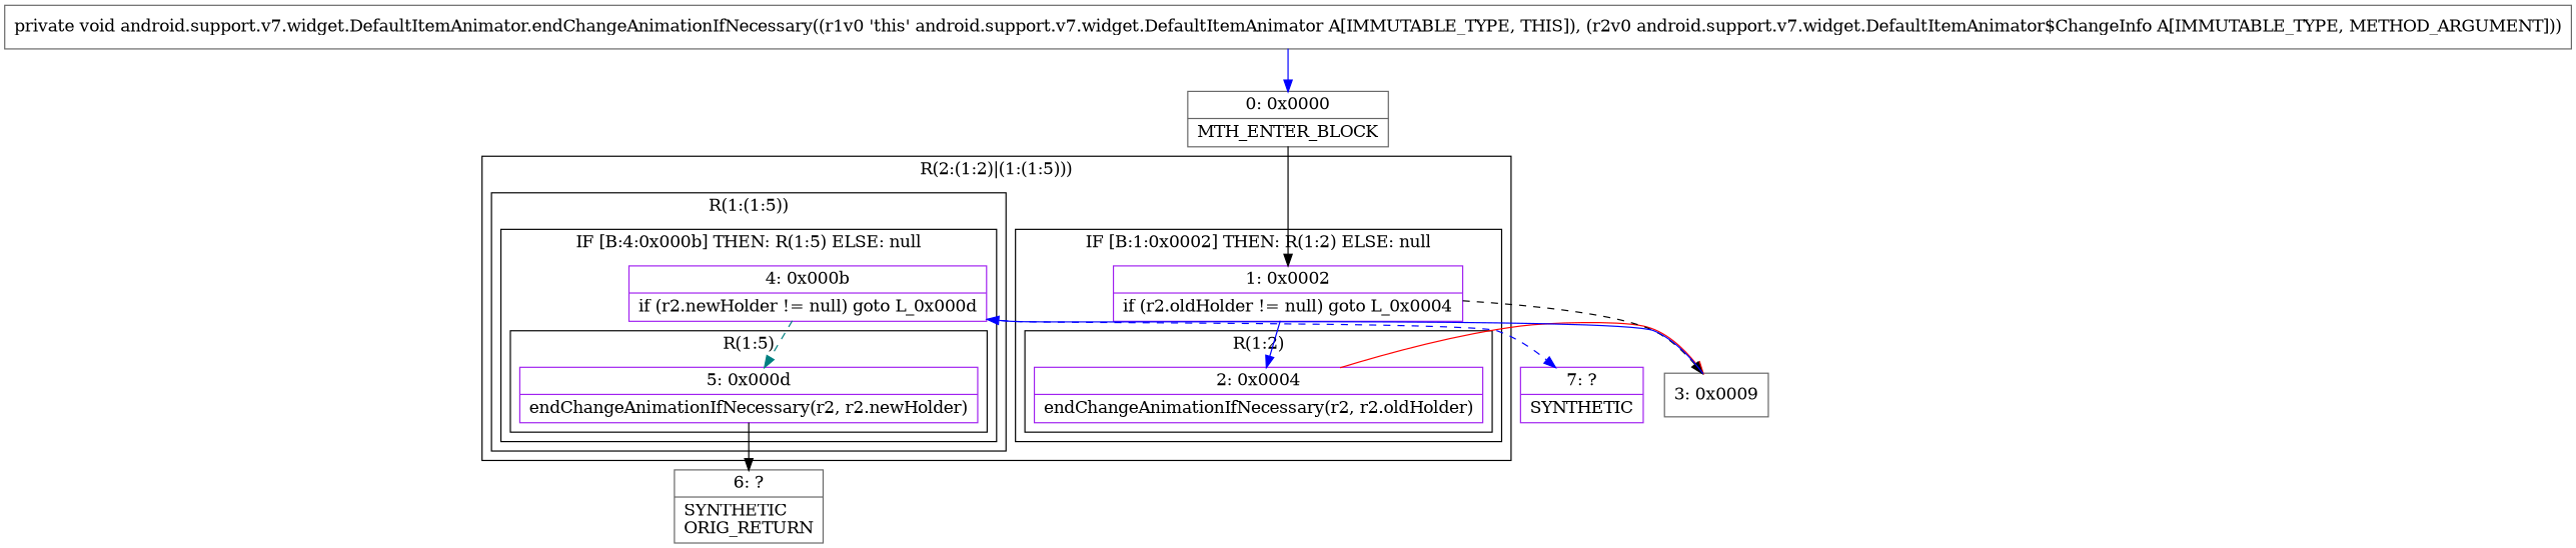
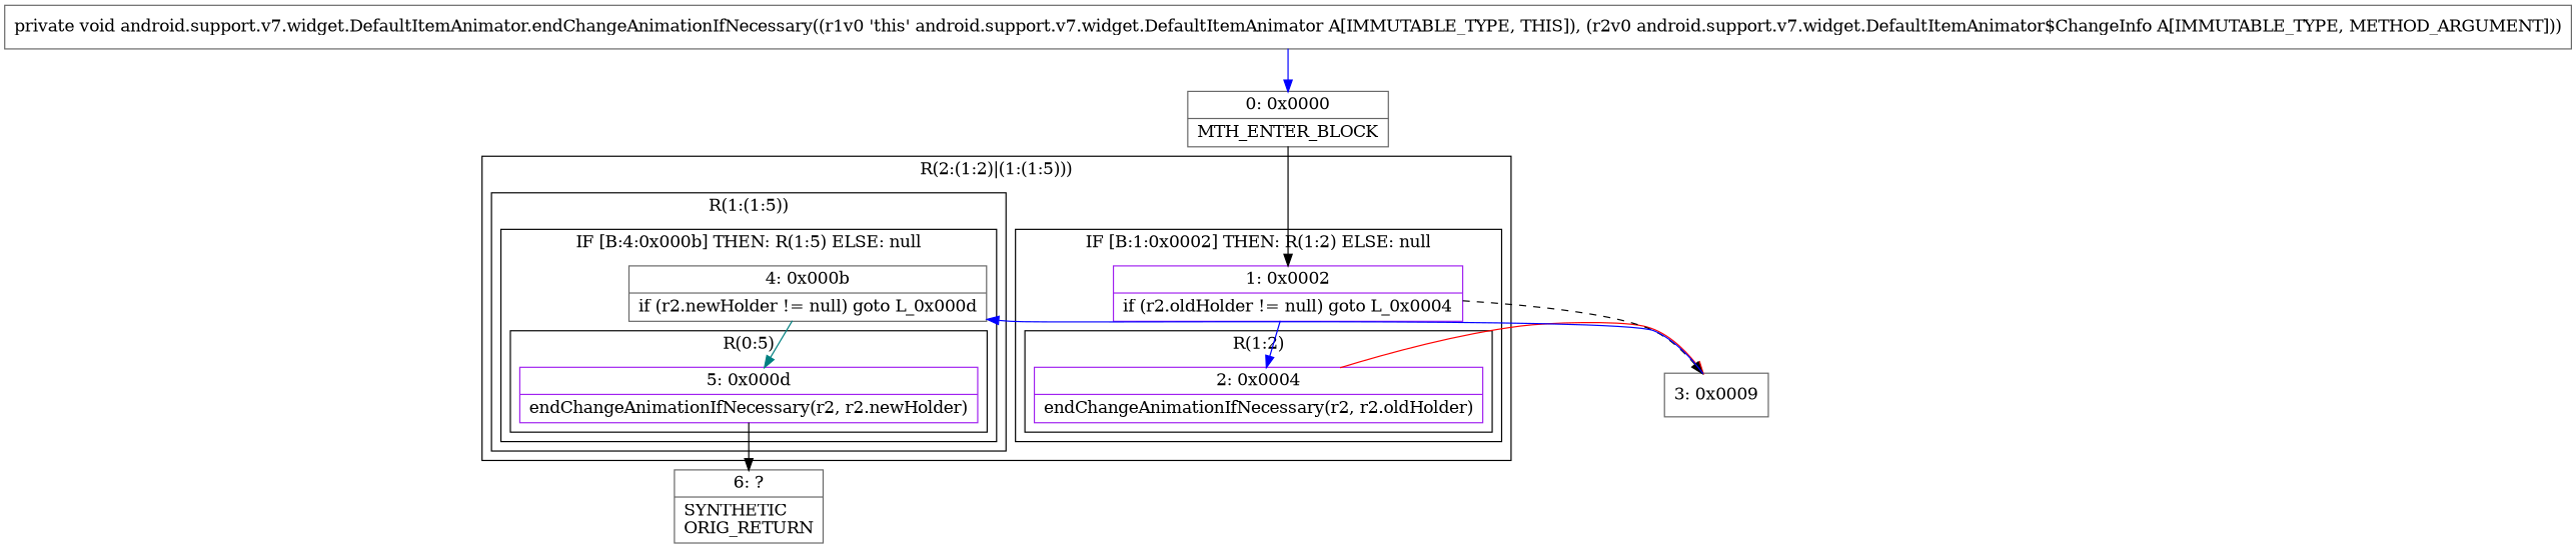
  digraph {
    node [color=gray40 shape=record]
    edge [color=blue]
    n1 [color=purple label="{2\:\ 0x0004|endChangeAnimationIfNecessary(r2, r2.oldHolder)\l}"]
    n2 [color=purple label="{1\:\ 0x0002|if (r2.oldHolder != null) goto L_0x0004\l}"]
    n3 [color=purple label="{5\:\ 0x000d|endChangeAnimationIfNecessary(r2, r2.newHolder)\l}"]
-   n4 [color=purple label="{4\:\ 0x000b|if (r2.newHolder != null) goto L_0x000d\l}"]
+   n4 [label="{4\:\ 0x000b|if (r2.newHolder != null) goto L_0x000d\l}"]
    n5 [label="{3\:\ 0x0009}"]
    n6 [label="{6\:\ ?|SYNTHETIC\lORIG_RETURN\l}"]
-   n7 [color=purple label="{7\:\ ?|SYNTHETIC\l}"]
    n8 [label="{0\:\ 0x0000|MTH_ENTER_BLOCK\l}"]
    n9 [label="{private void android.support.v7.widget.DefaultItemAnimator.endChangeAnimationIfNecessary((r1v0 'this' android.support.v7.widget.DefaultItemAnimator A[IMMUTABLE_TYPE, THIS]), (r2v0 android.support.v7.widget.DefaultItemAnimator$ChangeInfo A[IMMUTABLE_TYPE, METHOD_ARGUMENT])) }"]
    subgraph cluster_1 {
      label="R(2:(1:2)|(1:(1:5)))"
      subgraph cluster_2 {
        label="IF [B:1:0x0002] THEN: R(1:2) ELSE: null"
        n2
        subgraph cluster_3 {
          label="R(1:2)"
          n1
        }
      }
      subgraph cluster_4 {
        label="R(1:(1:5))"
        subgraph cluster_5 {
          label="IF [B:4:0x000b] THEN: R(1:5) ELSE: null"
          n4
          subgraph cluster_6 {
-           label="R(1:5)"
+           label="R(0:5)"
            n3
          }
        }
      }
    }
    n1 -> n5 [color=red]
    n2 -> n1
    n2 -> n5 [color=black style=dashed]
    n3 -> n6 [color=black]
-   n4 -> n3 [color=teal style=dashed]
-   n4 -> n7 [style=dashed]
+   n4 -> n3 [color=teal]
    n5 -> n4
    n8 -> n2 [color=black]
    n9 -> n8
  }
